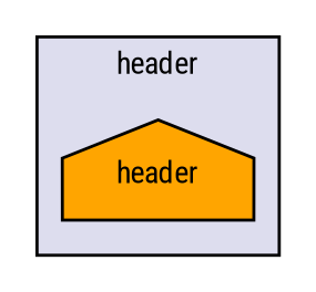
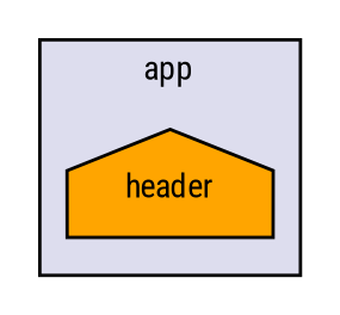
  digraph {
    compound=true
    rankdir=LR
    fontname="Roboto Condensed"
    n1 [fillcolor=orange fontname="Roboto Condensed" fontsize=10 label=header pencolor=black shape=house style=filled]
    subgraph cluster_1 {
      bgcolor="#ddddee"
      fontsize=10
-     label=header
+     label=app
      pencolor=black
      n1
    }
  }
